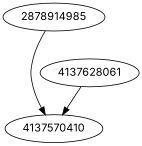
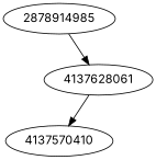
  strict digraph {
    fontname=Inter
    node [fontname=Inter]
    edge [fontname=Inter]
    n1 [label=2878914985]
    4137570410
    4137628061
-   n1 -> 4137570410
+   n1 -> 4137628061
    4137628061 -> 4137570410
  }
